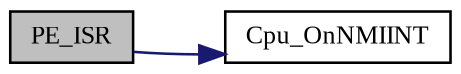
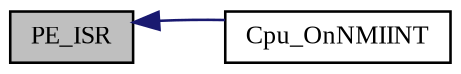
  digraph {
    rankdir=LR
    fontname="Liberation Serif"
    node [color=black fontname="Liberation Serif" fontsize=10 shape=record style=filled]
    n1 [fillcolor=grey75 fontcolor=black height=0.2 label=PE_ISR width=0.4]
    n2 [fillcolor=white height=0.2 label=Cpu_OnNMIINT width=0.4]
-   n1 -> n2 [color=midnightblue fontname="Liberation Serif" fontsize=10 labelfontname=Helvetica labelfontsize=10 style=solid]
+   n2 -> n1 [color=midnightblue fontname="Liberation Serif" fontsize=10 labelfontname=Helvetica labelfontsize=10 style=solid]
  }
